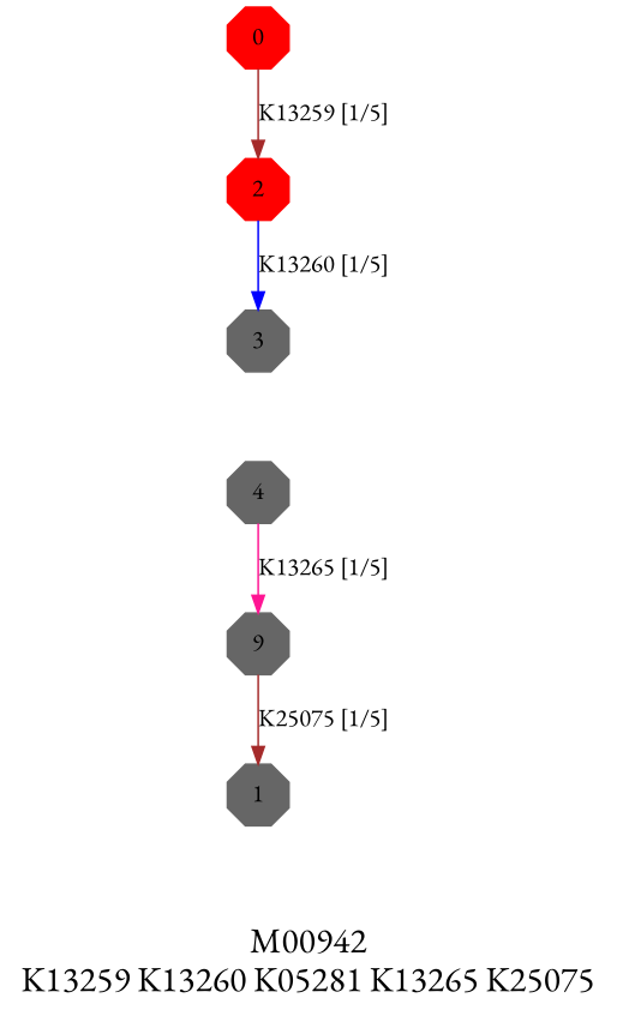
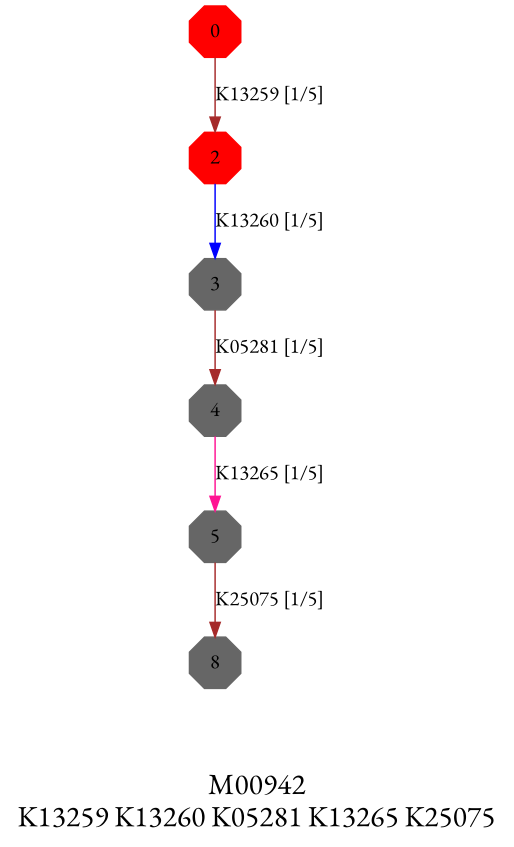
  digraph {
    fontname="EB Garamond"
    fontsize=20
    label="M00942\nK13259 K13260 K05281 K13265 K25075"
    node [color=gray40 fontname="EB Garamond" shape=octagon style=filled]
    edge [color=brown fontname="EB Garamond"]
    0 [color=red height=.3 width=.3]
-   1 [height=.3 width=.3]
+   1 [height=.3 width=.3 label=8]
    2 [color=red height=.3 width=.3]
    3 [height=.3 width=.3]
    4 [height=.3 width=.3]
-   5 [height=.3 width=.3 label=9]
+   5 [height=.3 width=.3]
    subgraph sub_1 {
      0
      1
      2
      3
      4
      5
    }
    0 -> 2 [label="K13259 [1/5]"]
    2 -> 3 [color=blue label="K13260 [1/5]"]
+   3 -> 4 [label="K05281 [1/5]"]
    4 -> 5 [color=deeppink label="K13265 [1/5]"]
    5 -> 1 [label="K25075 [1/5]"]
  }
